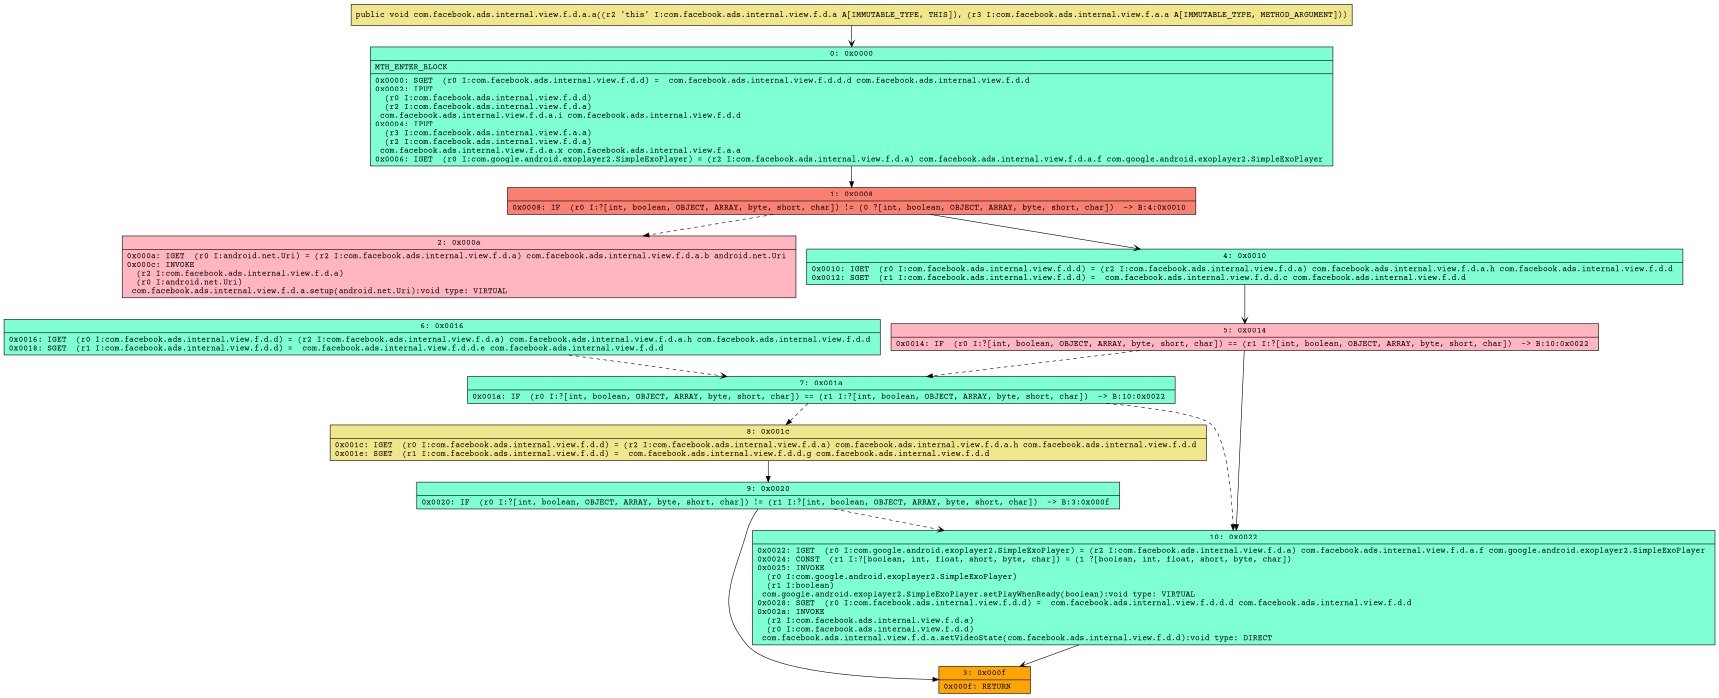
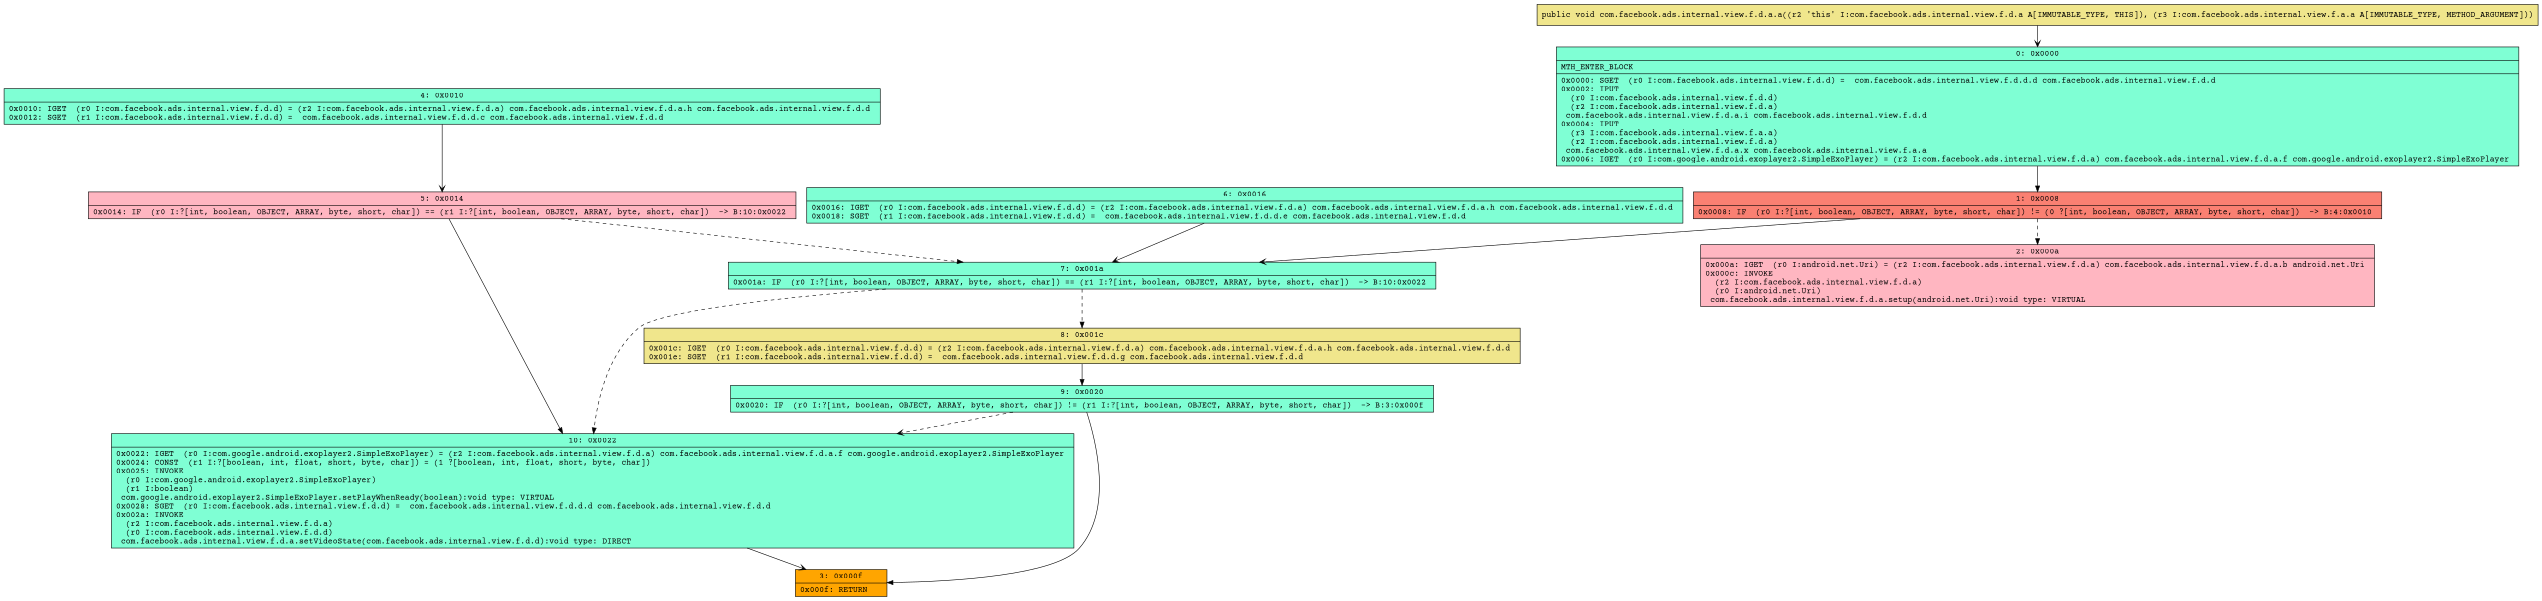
  digraph {
    fontname="Courier Prime"
    node [fillcolor=aquamarine fontname="Courier Prime" shape=record style=filled]
    edge [arrowhead=normal fontname="Courier Prime"]
    n1 [label="{0\:\ 0x0000|MTH_ENTER_BLOCK\l|0x0000: SGET  (r0 I:com.facebook.ads.internal.view.f.d.d) =  com.facebook.ads.internal.view.f.d.d.d com.facebook.ads.internal.view.f.d.d \l0x0002: IPUT  \l  (r0 I:com.facebook.ads.internal.view.f.d.d)\l  (r2 I:com.facebook.ads.internal.view.f.d.a)\l com.facebook.ads.internal.view.f.d.a.i com.facebook.ads.internal.view.f.d.d \l0x0004: IPUT  \l  (r3 I:com.facebook.ads.internal.view.f.a.a)\l  (r2 I:com.facebook.ads.internal.view.f.d.a)\l com.facebook.ads.internal.view.f.d.a.x com.facebook.ads.internal.view.f.a.a \l0x0006: IGET  (r0 I:com.google.android.exoplayer2.SimpleExoPlayer) = (r2 I:com.facebook.ads.internal.view.f.d.a) com.facebook.ads.internal.view.f.d.a.f com.google.android.exoplayer2.SimpleExoPlayer \l}"]
    n2 [fillcolor=salmon label="{1\:\ 0x0008|0x0008: IF  (r0 I:?[int, boolean, OBJECT, ARRAY, byte, short, char]) != (0 ?[int, boolean, OBJECT, ARRAY, byte, short, char])  \-\> B:4:0x0010 \l}"]
    n3 [fillcolor=lightpink label="{2\:\ 0x000a|0x000a: IGET  (r0 I:android.net.Uri) = (r2 I:com.facebook.ads.internal.view.f.d.a) com.facebook.ads.internal.view.f.d.a.b android.net.Uri \l0x000c: INVOKE  \l  (r2 I:com.facebook.ads.internal.view.f.d.a)\l  (r0 I:android.net.Uri)\l com.facebook.ads.internal.view.f.d.a.setup(android.net.Uri):void type: VIRTUAL \l}"]
    n4 [label="{4\:\ 0x0010|0x0010: IGET  (r0 I:com.facebook.ads.internal.view.f.d.d) = (r2 I:com.facebook.ads.internal.view.f.d.a) com.facebook.ads.internal.view.f.d.a.h com.facebook.ads.internal.view.f.d.d \l0x0012: SGET  (r1 I:com.facebook.ads.internal.view.f.d.d) =  com.facebook.ads.internal.view.f.d.d.c com.facebook.ads.internal.view.f.d.d \l}"]
    n5 [fillcolor=lightpink label="{5\:\ 0x0014|0x0014: IF  (r0 I:?[int, boolean, OBJECT, ARRAY, byte, short, char]) == (r1 I:?[int, boolean, OBJECT, ARRAY, byte, short, char])  \-\> B:10:0x0022 \l}"]
    n6 [fillcolor=orange label="{3\:\ 0x000f|0x000f: RETURN   \l}"]
    n7 [label="{10\:\ 0x0022|0x0022: IGET  (r0 I:com.google.android.exoplayer2.SimpleExoPlayer) = (r2 I:com.facebook.ads.internal.view.f.d.a) com.facebook.ads.internal.view.f.d.a.f com.google.android.exoplayer2.SimpleExoPlayer \l0x0024: CONST  (r1 I:?[boolean, int, float, short, byte, char]) = (1 ?[boolean, int, float, short, byte, char]) \l0x0025: INVOKE  \l  (r0 I:com.google.android.exoplayer2.SimpleExoPlayer)\l  (r1 I:boolean)\l com.google.android.exoplayer2.SimpleExoPlayer.setPlayWhenReady(boolean):void type: VIRTUAL \l0x0028: SGET  (r0 I:com.facebook.ads.internal.view.f.d.d) =  com.facebook.ads.internal.view.f.d.d.d com.facebook.ads.internal.view.f.d.d \l0x002a: INVOKE  \l  (r2 I:com.facebook.ads.internal.view.f.d.a)\l  (r0 I:com.facebook.ads.internal.view.f.d.d)\l com.facebook.ads.internal.view.f.d.a.setVideoState(com.facebook.ads.internal.view.f.d.d):void type: DIRECT \l}"]
    n8 [label="{7\:\ 0x001a|0x001a: IF  (r0 I:?[int, boolean, OBJECT, ARRAY, byte, short, char]) == (r1 I:?[int, boolean, OBJECT, ARRAY, byte, short, char])  \-\> B:10:0x0022 \l}"]
    n9 [label="{6\:\ 0x0016|0x0016: IGET  (r0 I:com.facebook.ads.internal.view.f.d.d) = (r2 I:com.facebook.ads.internal.view.f.d.a) com.facebook.ads.internal.view.f.d.a.h com.facebook.ads.internal.view.f.d.d \l0x0018: SGET  (r1 I:com.facebook.ads.internal.view.f.d.d) =  com.facebook.ads.internal.view.f.d.d.e com.facebook.ads.internal.view.f.d.d \l}"]
    n10 [fillcolor=khaki label="{8\:\ 0x001c|0x001c: IGET  (r0 I:com.facebook.ads.internal.view.f.d.d) = (r2 I:com.facebook.ads.internal.view.f.d.a) com.facebook.ads.internal.view.f.d.a.h com.facebook.ads.internal.view.f.d.d \l0x001e: SGET  (r1 I:com.facebook.ads.internal.view.f.d.d) =  com.facebook.ads.internal.view.f.d.d.g com.facebook.ads.internal.view.f.d.d \l}"]
    n11 [label="{9\:\ 0x0020|0x0020: IF  (r0 I:?[int, boolean, OBJECT, ARRAY, byte, short, char]) != (r1 I:?[int, boolean, OBJECT, ARRAY, byte, short, char])  \-\> B:3:0x000f \l}"]
    n12 [fillcolor=khaki label="{public void com.facebook.ads.internal.view.f.d.a.a((r2 'this' I:com.facebook.ads.internal.view.f.d.a A[IMMUTABLE_TYPE, THIS]), (r3 I:com.facebook.ads.internal.view.f.a.a A[IMMUTABLE_TYPE, METHOD_ARGUMENT])) }"]
    n1 -> n2
    n2 -> n3 [style=dashed]
-   n2 -> n4 [arrowhead=vee]
+   n2 -> n8 [arrowhead=vee]
    n4 -> n5 [arrowhead=vee]
    n5 -> n7
    n5 -> n8 [style=dashed]
    n7 -> n6 [arrowhead=vee]
    n8 -> n7 [style=dashed]
    n8 -> n10 [style=dashed]
-   n9 -> n8 [arrowhead=vee style=dashed]
+   n9 -> n8 [arrowhead=vee]
    n10 -> n11
    n11 -> n6
    n11 -> n7 [arrowhead=vee style=dashed]
    n12 -> n1 [arrowhead=vee]
  }
